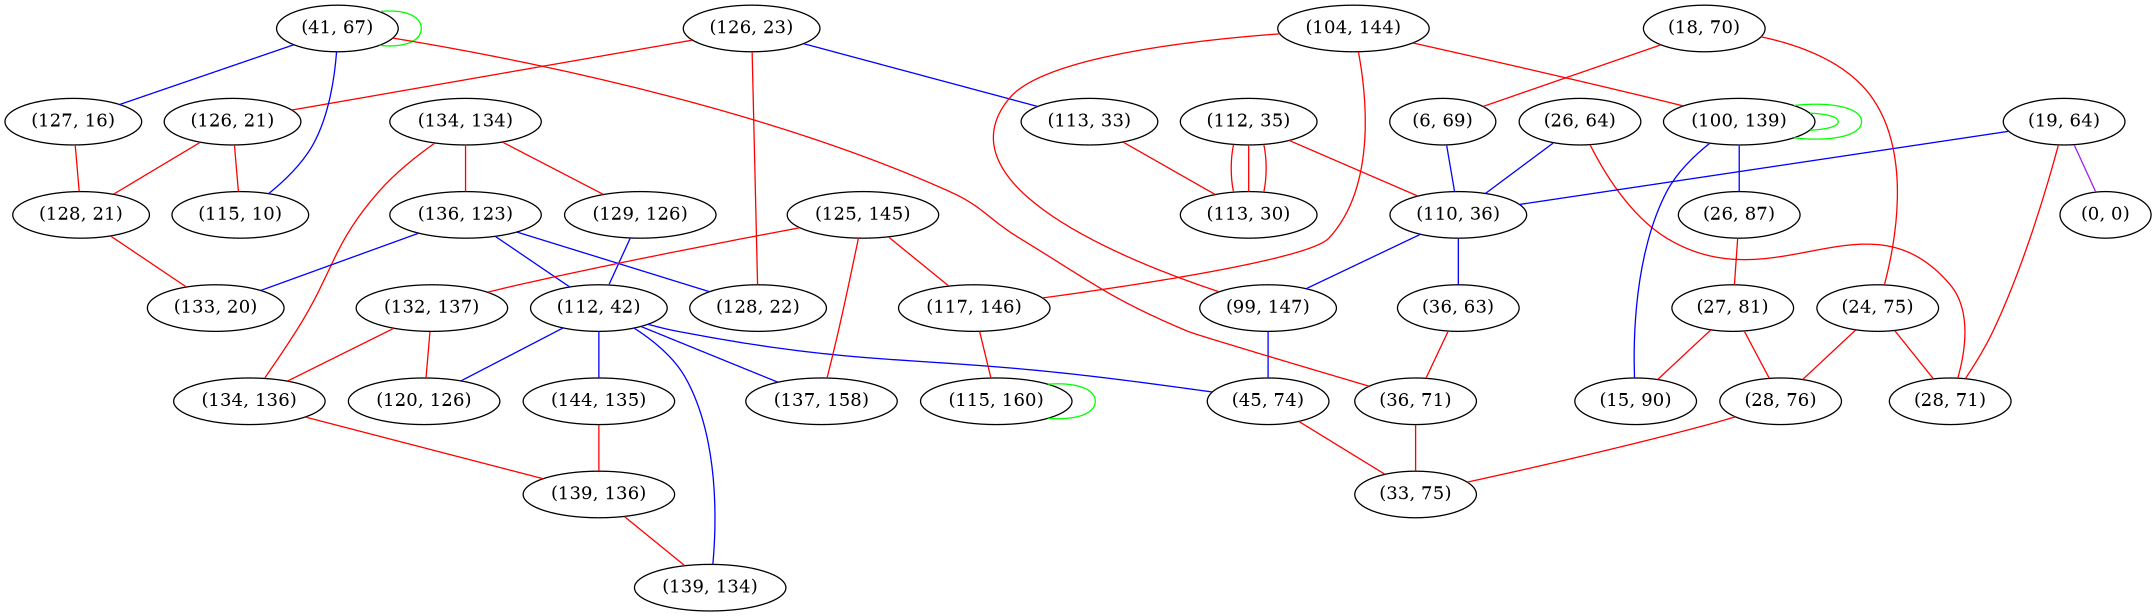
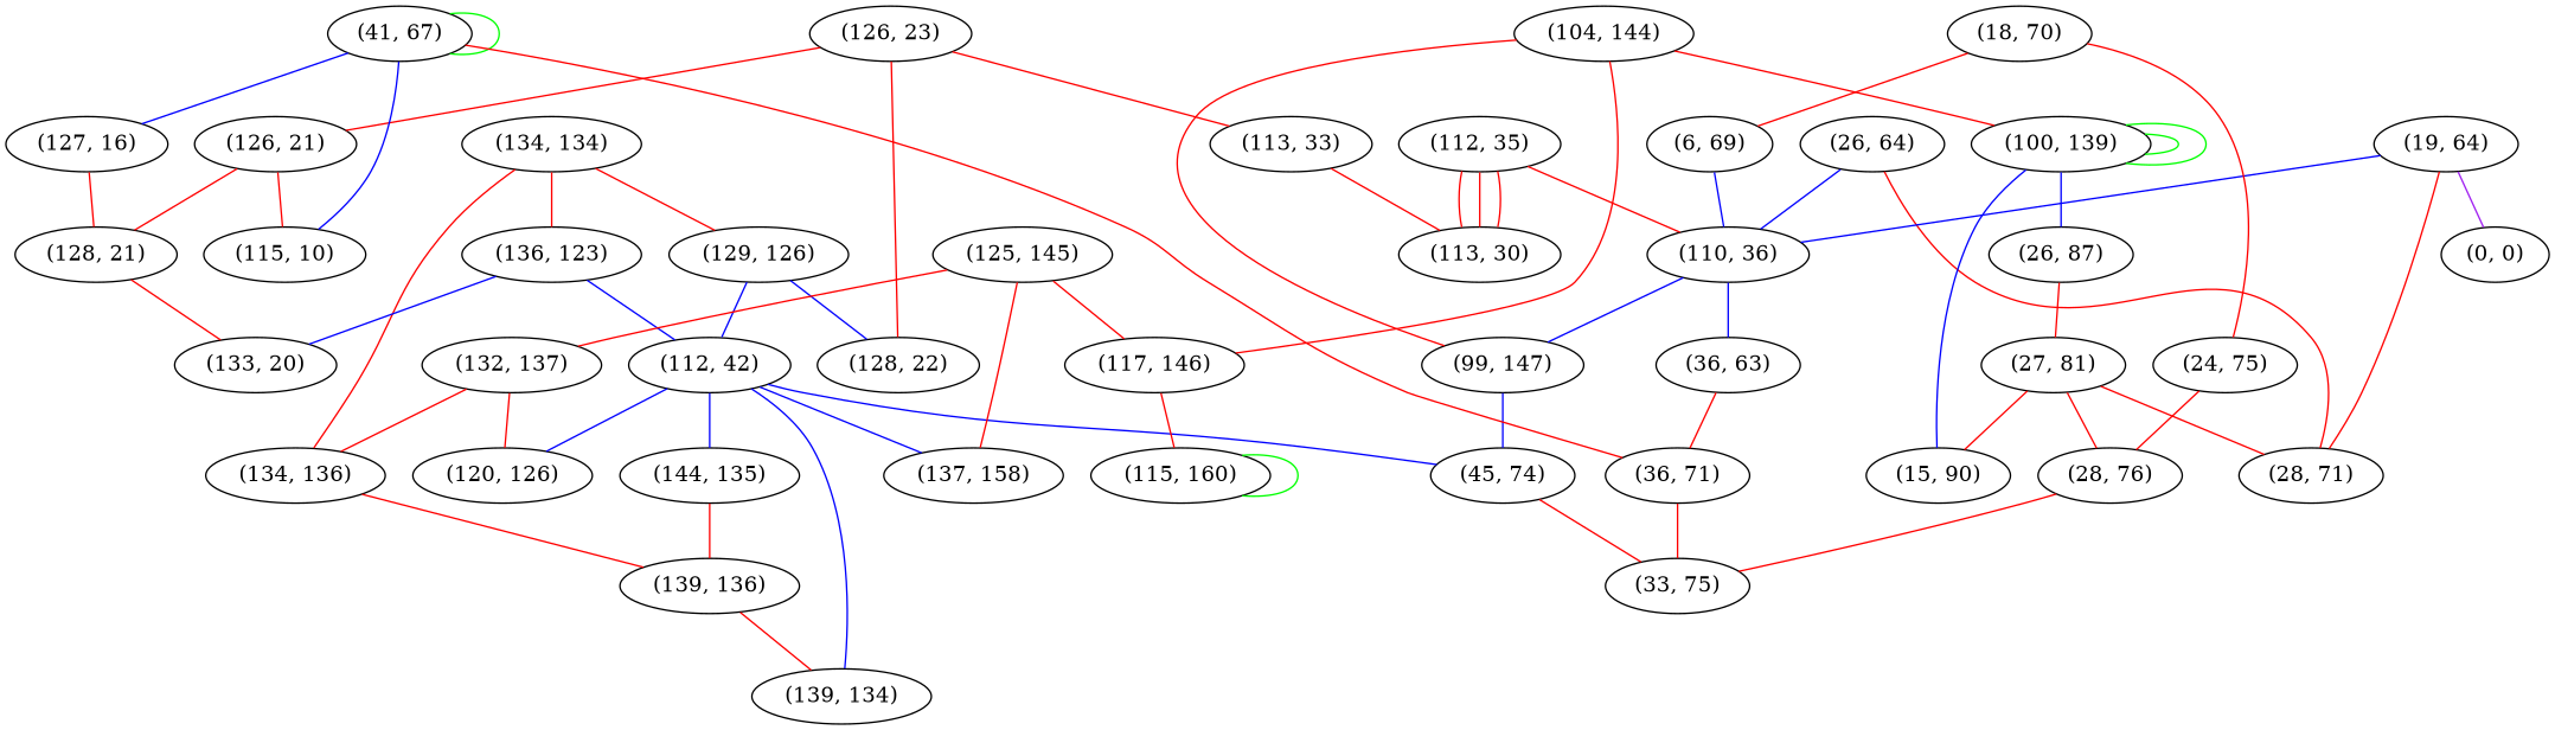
  graph {
    edge [color=red weight=1]
    "(134, 134)"
    "(129, 126)"
    "(136, 123)"
    "(134, 136)"
    "(112, 42)"
    n6 [label="(128, 22)"]
    "(133, 20)"
    "(139, 136)"
    n9 [label="(28, 71)"]
    "(26, 64)"
    "(110, 36)"
    "(99, 147)"
    "(36, 63)"
    "(126, 23)"
    "(126, 21)"
    "(113, 33)"
    "(115, 10)"
    "(128, 21)"
    n19 [label="(113, 30)"]
    "(19, 64)"
    "(0, 0)"
    "(18, 70)"
    "(24, 75)"
    "(6, 69)"
    "(28, 76)"
    "(33, 75)"
    "(104, 144)"
    "(117, 146)"
    "(100, 139)"
    "(45, 74)"
    "(115, 160)"
    "(26, 87)"
    "(15, 90)"
    "(137, 158)"
    "(120, 126)"
    "(144, 135)"
    "(139, 134)"
    "(125, 145)"
    "(132, 137)"
    "(112, 35)"
    "(41, 67)"
    "(127, 16)"
    "(36, 71)"
    "(27, 81)"
    "(134, 134)" -- "(129, 126)"
    "(134, 134)" -- "(136, 123)"
    "(134, 134)" -- "(134, 136)"
    "(129, 126)" -- "(112, 42)" [color=blue weight=3]
    "(136, 123)" -- "(112, 42)" [color=blue weight=3]
-   "(136, 123)" -- n6 [color=blue weight=3]
+   "(129, 126)" -- n6 [color=blue weight=3]
    "(136, 123)" -- "(133, 20)" [color=blue weight=3]
    "(134, 136)" -- "(139, 136)"
    "(112, 42)" -- "(45, 74)" [color=blue weight=3]
    "(112, 42)" -- "(137, 158)" [color=blue weight=3]
    "(112, 42)" -- "(120, 126)" [color=blue weight=3]
    "(112, 42)" -- "(144, 135)" [color=blue weight=3]
    "(112, 42)" -- "(139, 134)" [color=blue weight=3]
    "(139, 136)" -- "(139, 134)"
    "(26, 64)" -- n9
    "(26, 64)" -- "(110, 36)" [color=blue weight=3]
    "(110, 36)" -- "(99, 147)" [color=blue weight=3]
    "(110, 36)" -- "(36, 63)" [color=blue weight=3]
    "(99, 147)" -- "(45, 74)" [color=blue weight=3]
    "(36, 63)" -- "(36, 71)"
    "(126, 23)" -- n6
    "(126, 23)" -- "(126, 21)"
-   "(126, 23)" -- "(113, 33)" [color=blue]
+   "(126, 23)" -- "(113, 33)"
    "(126, 21)" -- "(115, 10)"
    "(126, 21)" -- "(128, 21)"
    "(113, 33)" -- n19
    "(128, 21)" -- "(133, 20)"
    "(19, 64)" -- n9
    "(19, 64)" -- "(110, 36)" [color=blue weight=3]
    "(19, 64)" -- "(0, 0)" [color=purple weight=4]
    "(18, 70)" -- "(24, 75)"
    "(18, 70)" -- "(6, 69)"
-   "(24, 75)" -- n9
+   "(27, 81)" -- n9
    "(24, 75)" -- "(28, 76)"
    "(6, 69)" -- "(110, 36)" [color=blue weight=3]
    "(28, 76)" -- "(33, 75)"
    "(104, 144)" -- "(99, 147)"
    "(104, 144)" -- "(117, 146)"
    "(104, 144)" -- "(100, 139)"
    "(117, 146)" -- "(115, 160)"
    "(100, 139)" -- "(100, 139)" [color=green weight=2]
    "(100, 139)" -- "(100, 139)" [color=green weight=2]
    "(100, 139)" -- "(26, 87)" [color=blue weight=3]
    "(100, 139)" -- "(15, 90)" [color=blue weight=3]
    "(45, 74)" -- "(33, 75)"
    "(115, 160)" -- "(115, 160)" [color=green weight=2]
    "(26, 87)" -- "(27, 81)"
    "(144, 135)" -- "(139, 136)"
    "(125, 145)" -- "(117, 146)"
    "(125, 145)" -- "(137, 158)"
    "(125, 145)" -- "(132, 137)"
    "(132, 137)" -- "(134, 136)"
    "(132, 137)" -- "(120, 126)"
    "(112, 35)" -- "(110, 36)"
    "(112, 35)" -- n19
    "(112, 35)" -- n19
    "(112, 35)" -- n19
    "(41, 67)" -- "(115, 10)" [color=blue weight=3]
    "(41, 67)" -- "(41, 67)" [color=green weight=2]
    "(41, 67)" -- "(127, 16)" [color=blue weight=3]
    "(41, 67)" -- "(36, 71)"
    "(127, 16)" -- "(128, 21)"
    "(36, 71)" -- "(33, 75)"
    "(27, 81)" -- "(28, 76)"
    "(27, 81)" -- "(15, 90)"
  }
